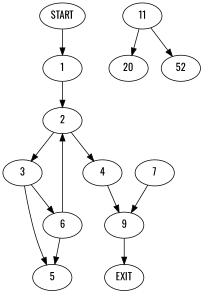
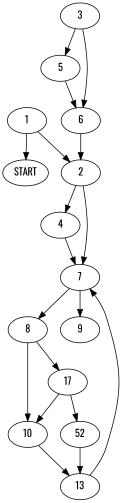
  digraph {
    fontname=Oswald
    node [fontname=Oswald]
    edge [fontname=Oswald]
    n1 [label=START]
    1
    2
-   n4 [label=EXIT]
    3
    4
    5
    6
    7
+   8
    9
-   10 [label=20]
-   11
+   10
+   11 [label=17]
+   13
    n15 [label=52]
-   n1 -> 1
+   1 -> n1
    1 -> 2
-   2 -> 3
+   2 -> 7
    2 -> 4
    3 -> 5
    3 -> 6
-   4 -> 9
-   6 -> 5
+   4 -> 7
+   5 -> 6
    6 -> 2
+   7 -> 8
    7 -> 9
-   9 -> n4
+   8 -> 10
+   8 -> 11
+   10 -> 13
    11 -> 10
    11 -> n15
+   13 -> 7
+   n15 -> 13
  }
